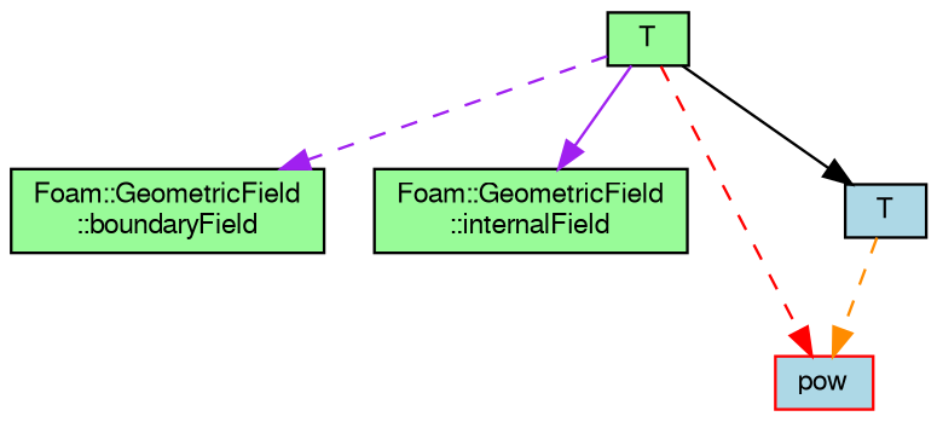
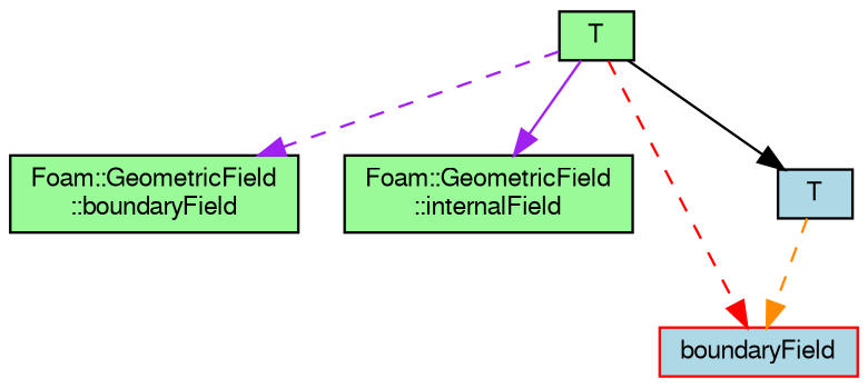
  digraph {
    rankdir=TB
    node [color=black fillcolor=palegreen fontname=FreeSans fontsize=10 shape=record style=filled]
    edge [color=purple fontname=FreeSans fontsize=10 labelfontname=FreeSans labelfontsize=10 style=dashed]
    n1 [fontcolor=black height=0.2 label=T width=0.4]
    n2 [height=0.2 label="Foam::GeometricField\l::boundaryField" width=0.4]
    n3 [height=0.2 label="Foam::GeometricField\l::internalField" width=0.4]
-   n4 [color=red height=0.2 label=pow width=0.4 fillcolor=lightblue]
+   n4 [color=red height=0.2 label=boundaryField width=0.4 fillcolor=lightblue]
    n5 [height=0.2 label=T width=0.4 fillcolor=lightblue]
    n1 -> n2
    n1 -> n3 [style=solid]
    n1 -> n4 [color=red]
    n1 -> n5 [color=black style=solid]
    n5 -> n4 [color=darkorange]
  }
